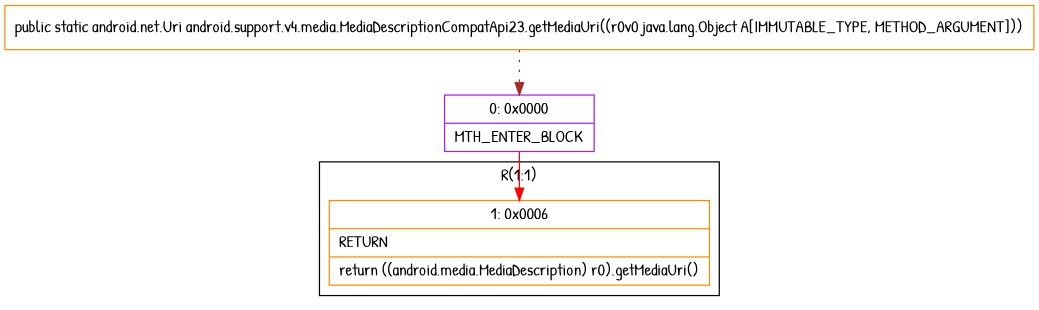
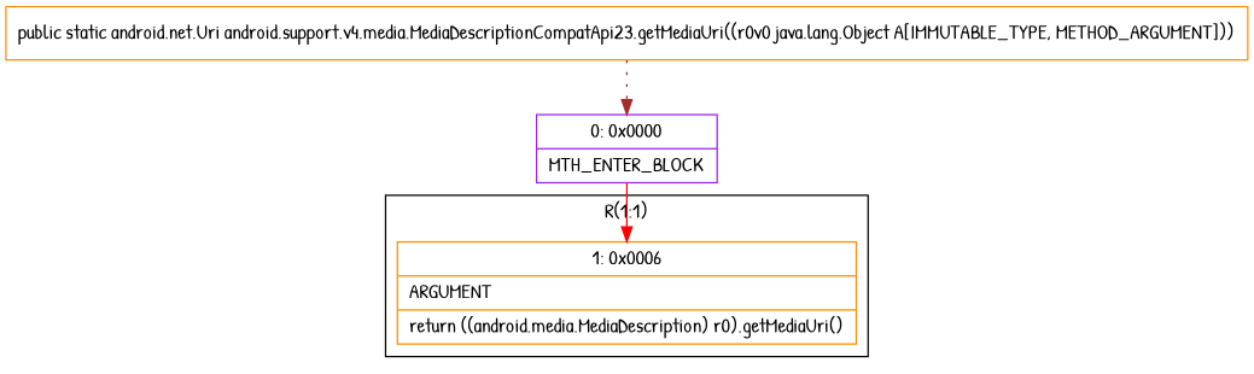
  digraph {
    fontname="Patrick Hand"
    node [color=darkorange shape=record fontname="Patrick Hand"]
    edge [fontname="Patrick Hand"]
-   n1 [label="{1\:\ 0x0006|RETURN\l|return ((android.media.MediaDescription) r0).getMediaUri()\l}"]
+   n1 [label="{1\:\ 0x0006|ARGUMENT\l|return ((android.media.MediaDescription) r0).getMediaUri()\l}"]
    n2 [color=purple label="{0\:\ 0x0000|MTH_ENTER_BLOCK\l}"]
    n3 [label="{public static android.net.Uri android.support.v4.media.MediaDescriptionCompatApi23.getMediaUri((r0v0 java.lang.Object A[IMMUTABLE_TYPE, METHOD_ARGUMENT])) }"]
    subgraph cluster_1 {
      label="R(1:1)"
      n1
    }
    n2 -> n1 [color=red style=solid]
    n3 -> n2 [color=brown style=dotted]
  }
